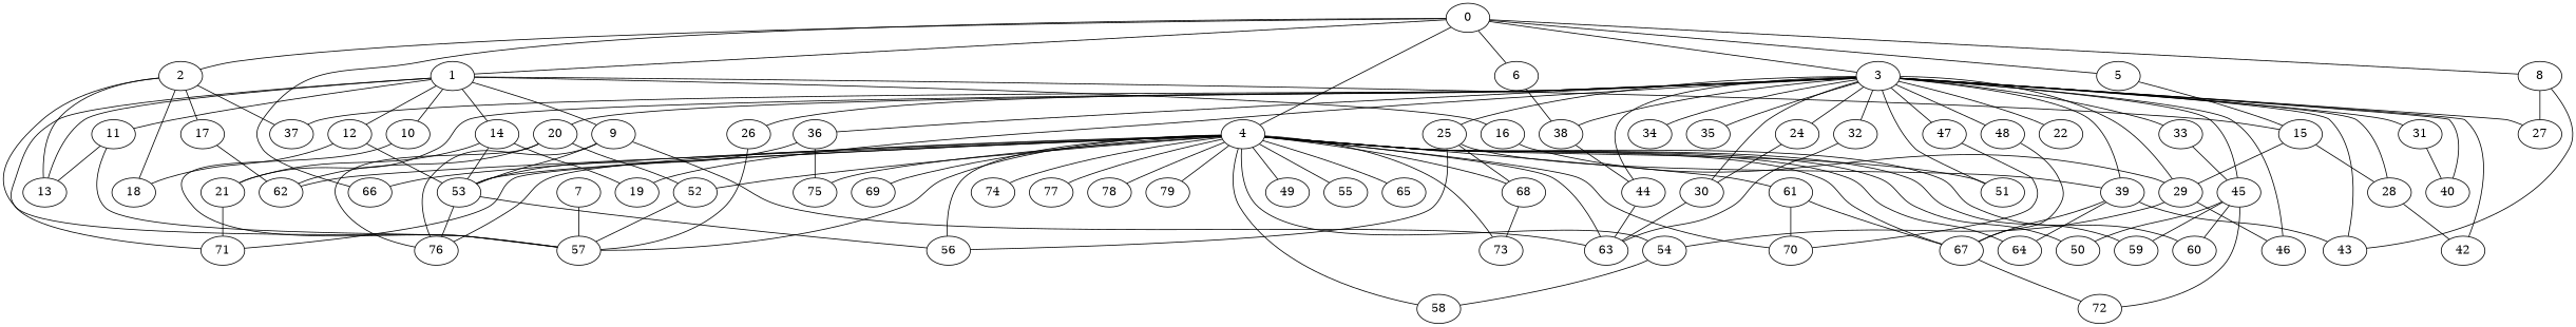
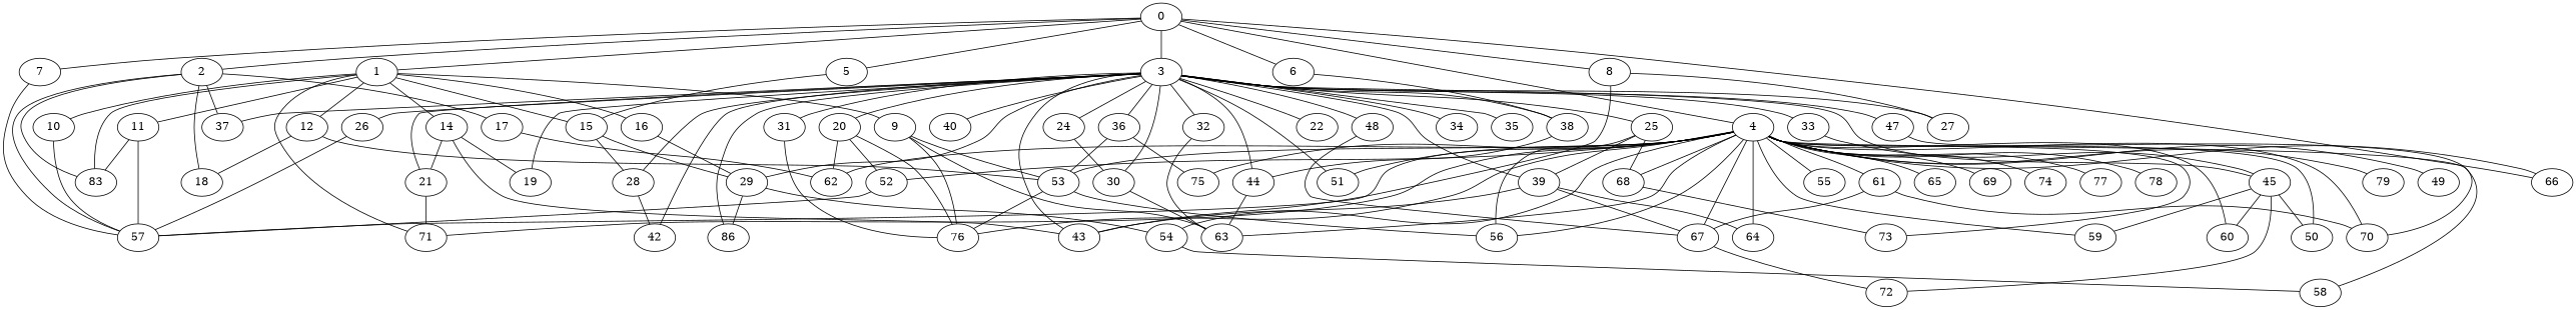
  graph {
    0
    1
    2
    3
    4
    5
    6
    7
    8
    66
    9
    10
    11
    12
-   13
+   13 [label=83]
    14
    15
    16
    71
    17
    18
    57
    37
    19
    20
    21
    22
    24
    25
    26
    27
    28
    29
    30
    31
    32
    33
    34
    35
    36
    38
    39
    40
    42
    43
    44
    45
-   46
+   46 [label=86]
    47
    48
    51
    49
    50
    52
    53
    54
    55
    56
    58
    59
    60
    61
    62
    63
    64
    65
    67
    68
    69
    70
    73
    74
    75
    76
    77
    78
    79
    72
    0 -- 1
    0 -- 2
    0 -- 3
    0 -- 4
    0 -- 5
    0 -- 6
+   0 -- 7
    0 -- 8
    0 -- 66
    1 -- 9
    1 -- 10
    1 -- 11
    1 -- 12
    1 -- 13
    1 -- 14
    1 -- 15
    1 -- 16
    1 -- 71
    2 -- 13
    2 -- 17
    2 -- 18
    2 -- 57
    2 -- 37
    3 -- 37
    3 -- 19
    3 -- 20
    3 -- 21
    3 -- 22
    3 -- 24
    3 -- 25
    3 -- 26
    3 -- 27
    3 -- 28
    3 -- 29
    3 -- 30
    3 -- 31
    3 -- 32
    3 -- 33
    3 -- 34
    3 -- 35
    3 -- 36
    3 -- 38
    3 -- 39
    3 -- 40
    3 -- 42
    3 -- 43
    3 -- 44
    3 -- 45
    3 -- 46
    3 -- 47
    3 -- 48
    3 -- 51
    4 -- 66
    4 -- 71
    4 -- 57
    4 -- 51
    4 -- 49
    4 -- 50
    4 -- 52
    4 -- 53
    4 -- 54
    4 -- 55
    4 -- 56
    4 -- 58
    4 -- 59
    4 -- 60
    4 -- 61
    4 -- 62
    4 -- 63
    4 -- 64
    4 -- 65
    4 -- 67
    4 -- 68
    4 -- 69
    4 -- 70
    4 -- 73
    4 -- 74
    4 -- 75
    4 -- 76
    4 -- 77
    4 -- 78
    4 -- 79
    5 -- 15
    6 -- 38
    7 -- 57
    8 -- 27
    8 -- 43
    9 -- 53
    9 -- 63
    9 -- 76
    10 -- 57
    11 -- 13
    11 -- 57
    12 -- 18
    12 -- 53
    14 -- 19
    14 -- 21
-   14 -- 53
+   14 -- 43
    15 -- 28
    15 -- 29
    16 -- 29
    17 -- 62
    20 -- 52
    20 -- 62
    20 -- 76
    21 -- 71
    24 -- 30
    25 -- 39
    25 -- 56
    25 -- 68
    26 -- 57
    28 -- 42
    29 -- 46
    29 -- 54
    30 -- 63
-   31 -- 40
+   31 -- 76
    32 -- 63
    33 -- 45
    36 -- 53
    36 -- 75
    38 -- 44
    39 -- 43
    39 -- 64
    39 -- 67
    44 -- 63
    45 -- 50
    45 -- 59
    45 -- 60
    45 -- 72
    47 -- 70
    48 -- 67
    52 -- 57
    53 -- 56
    53 -- 76
    54 -- 58
    61 -- 67
    61 -- 70
    67 -- 72
    68 -- 73
  }
